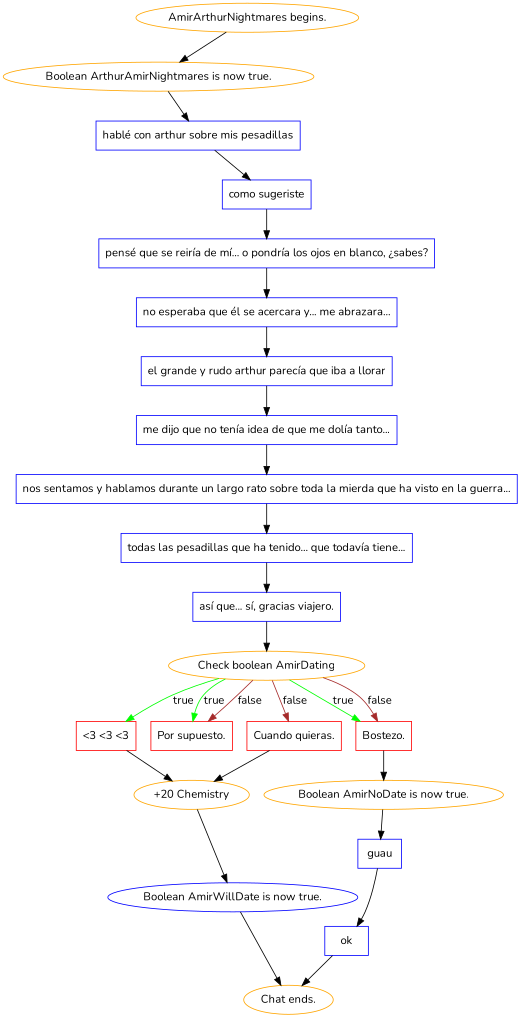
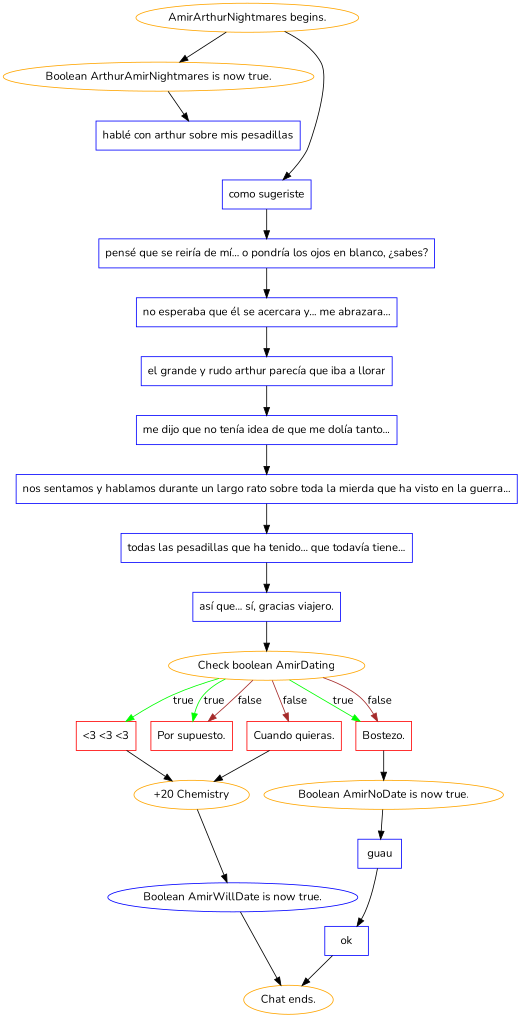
  digraph {
    fontname=Nunito
    node [color=blue fontname=Nunito shape=box]
    edge [fontname=Nunito]
    "AmirArthurNightmares begins." [color=orange shape=""]
    n2 [color=orange label="Boolean ArthurAmirNightmares is now true." shape=""]
    n3 [label="hablé con arthur sobre mis pesadillas"]
    n4 [label="como sugeriste"]
    n5 [label="pensé que se reiría de mí... o pondría los ojos en blanco, ¿sabes?"]
    n6 [label="no esperaba que él se acercara y... me abrazara..."]
    n7 [label="el grande y rudo arthur parecía que iba a llorar"]
    n8 [label="me dijo que no tenía idea de que me dolía tanto..."]
    n9 [label="nos sentamos y hablamos durante un largo rato sobre toda la mierda que ha visto en la guerra..."]
    n10 [label="todas las pesadillas que ha tenido... que todavía tiene..."]
    n11 [label="así que... sí, gracias viajero."]
    n12 [color=orange label="Check boolean AmirDating" shape=""]
    n13 [color=red label="<3 <3 <3"]
    n14 [color=red label="Por supuesto."]
    n15 [color=red label="Bostezo."]
    n16 [color=red label="Cuando quieras."]
    n17 [color=orange label="+20 Chemistry" shape=""]
    n18 [color=orange label="Boolean AmirNoDate is now true." shape=""]
    n19 [label="Boolean AmirWillDate is now true." shape=""]
    n20 [label=guau]
    "Chat ends." [color=orange shape=""]
    n22 [label=ok]
    "AmirArthurNightmares begins." -> n2
    n2 -> n3
-   n3 -> n4
+   "AmirArthurNightmares begins." -> n4
    n4 -> n5
    n5 -> n6
    n6 -> n7
    n7 -> n8
    n8 -> n9
    n9 -> n10
    n10 -> n11
    n11 -> n12
    n12 -> n13 [color=green label=true]
    n12 -> n14 [color=green label=true]
    n12 -> n14 [color=brown label=false]
    n12 -> n15 [color=green label=true]
    n12 -> n15 [color=brown label=false]
    n12 -> n16 [color=brown label=false]
    n13 -> n17
    n15 -> n18
    n16 -> n17
    n17 -> n19
    n18 -> n20
    n19 -> "Chat ends."
    n20 -> n22
    n22 -> "Chat ends."
  }
